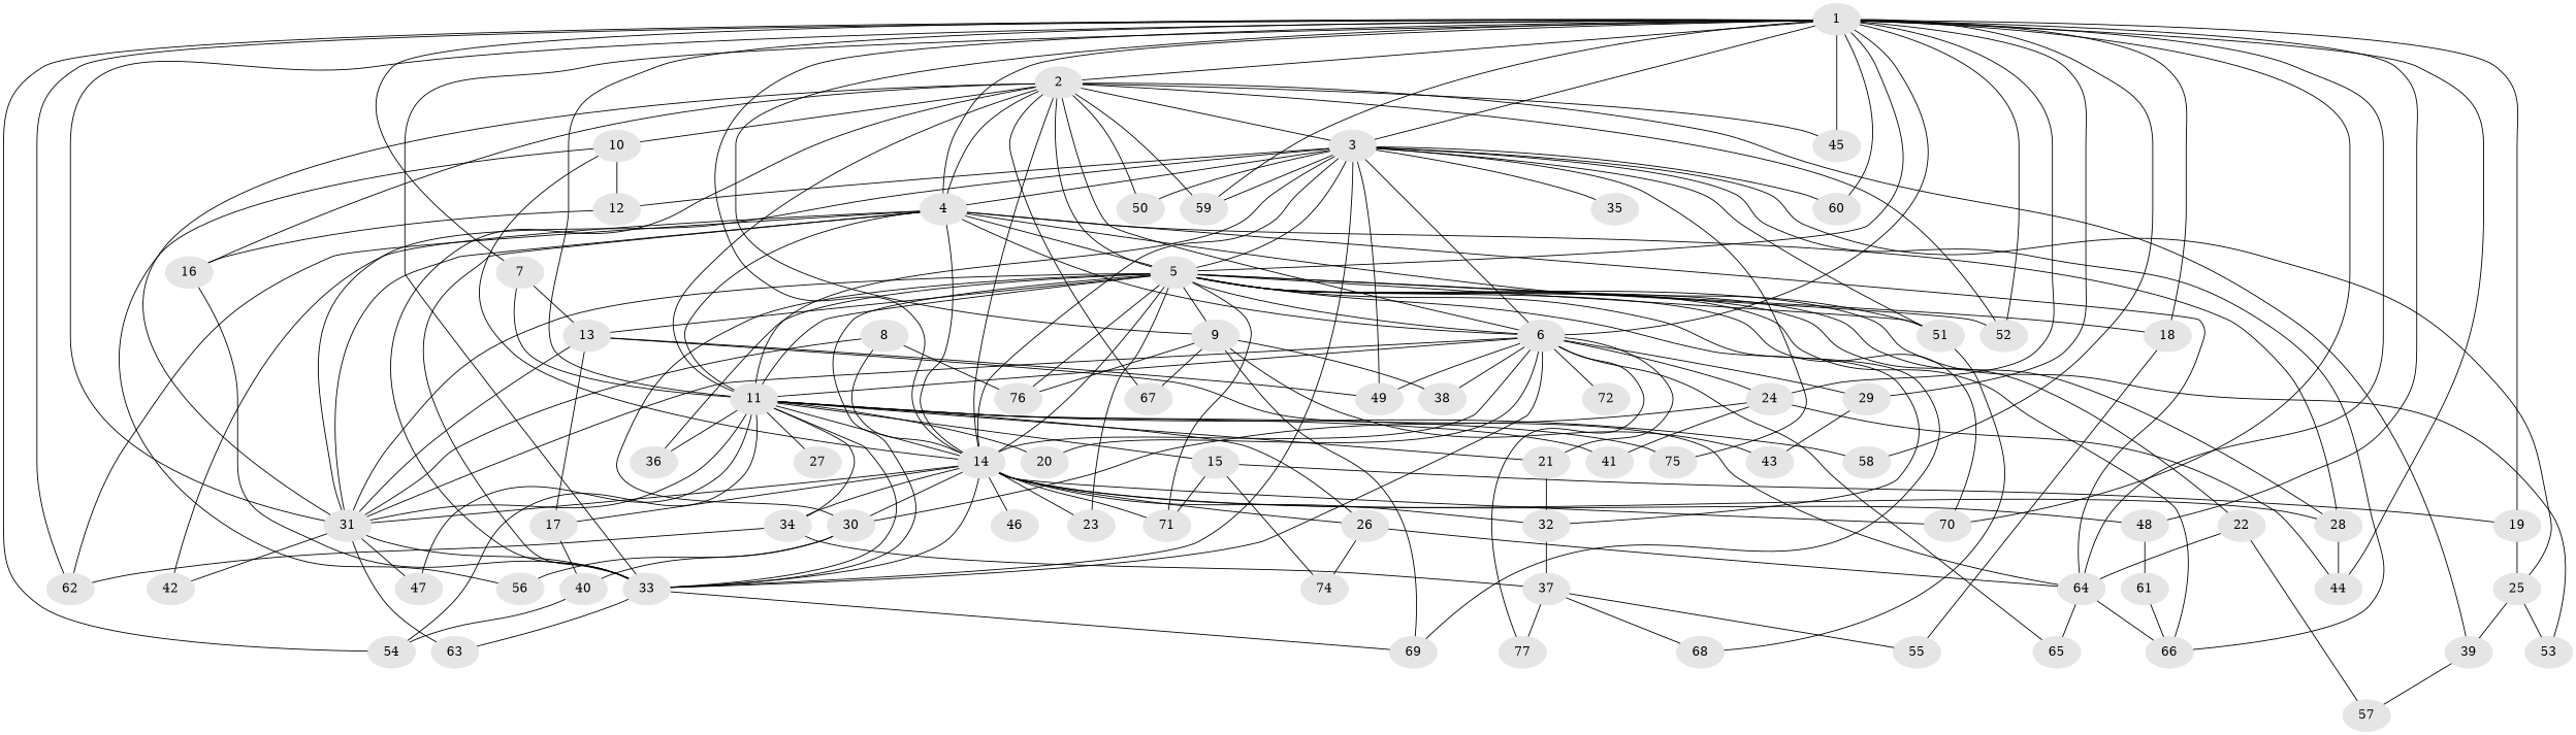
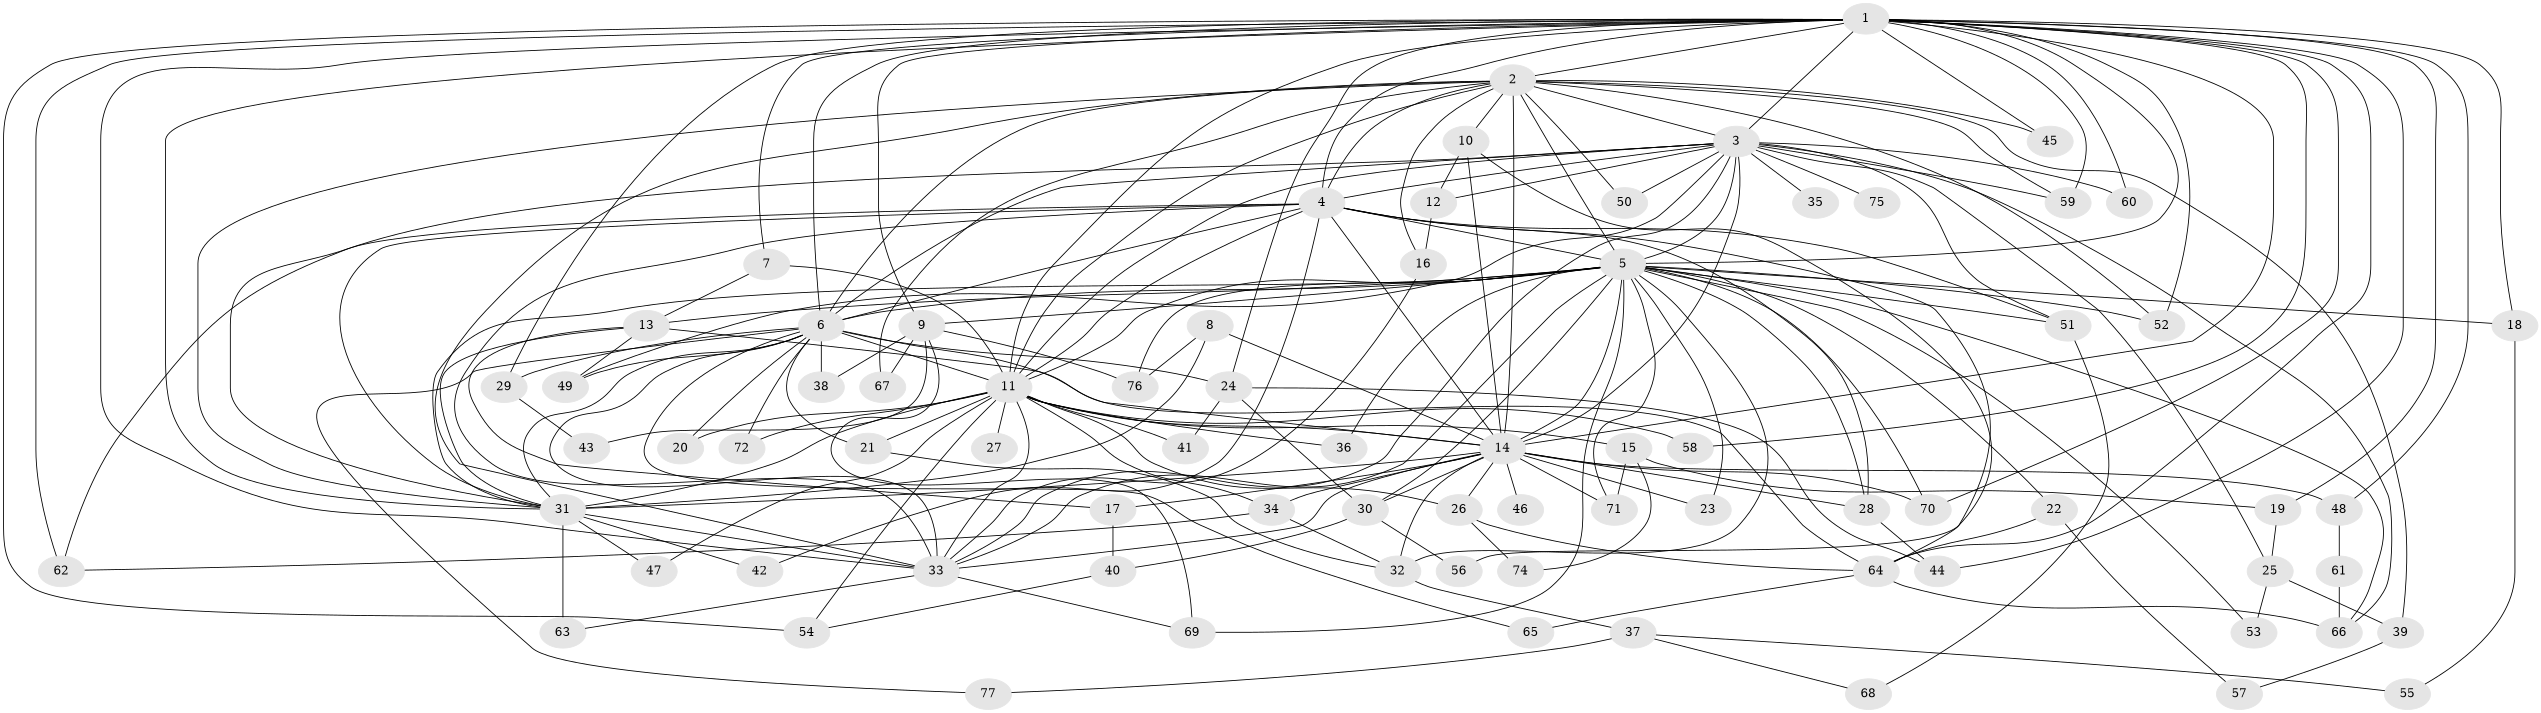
  graph {
    node [color=gray90 style=filled]
    edge [weight=1.0]
    1
    2
    3
    4
    5
    6
    7
    9
    11
    14
    18
    19
    24
    29
    31
    33
    44
    45
    48
    52
    54
    58
    59
    60
    62
    64
    70
    10
    16
    39
    50
    67
    12
    25
    35
    49
    51
    66
    75
    28
    42
    13
    22
    23
    30
    32
    36
    53
    69
    71
    76
    20
    21
    38
    65
    72
    n57 [label=77]
    43
    15
    26
    27
    34
    41
    47
    17
    46
    55
    63
    61
    56
    57
    68
    40
    37
    8
    74
    1 -- 2
    1 -- 3
    1 -- 4
    1 -- 5
    1 -- 6
    1 -- 7
    1 -- 9
    1 -- 11
    1 -- 14
    1 -- 18
    1 -- 19
    1 -- 24
    1 -- 29
    1 -- 31
    1 -- 33 [weight=2.0]
    1 -- 44
    1 -- 45 [weight=2.0]
    1 -- 48
    1 -- 52
    1 -- 54
    1 -- 58
    1 -- 59
    1 -- 60
    1 -- 62
    1 -- 64
    1 -- 70
    2 -- 3
    2 -- 4
    2 -- 5
    2 -- 6
    2 -- 11
    2 -- 14
    2 -- 31
    2 -- 33
    2 -- 45
    2 -- 52
    2 -- 59
    2 -- 10
    2 -- 16
    2 -- 39
    2 -- 50
    2 -- 67
    3 -- 4
    3 -- 5
    3 -- 6
    3 -- 11
    3 -- 14
    3 -- 31
    3 -- 33
    3 -- 59
    3 -- 60
    3 -- 50
    3 -- 12
    3 -- 25
    3 -- 35
    3 -- 49
    3 -- 51
    3 -- 66
    3 -- 75
    4 -- 5
    4 -- 6
    4 -- 11
    4 -- 14
    4 -- 31
    4 -- 33
    4 -- 62
    4 -- 64
    4 -- 51
    4 -- 28
    4 -- 42 [weight=2.0]
    5 -- 6
    5 -- 9
    5 -- 11
    5 -- 14 [weight=2.0]
    5 -- 18
    5 -- 31 [weight=2.0]
    5 -- 33
    5 -- 52
    5 -- 70
    5 -- 51
    5 -- 66
    5 -- 28
    5 -- 13
    5 -- 22
    5 -- 23
    5 -- 30
    5 -- 32
    5 -- 36
    5 -- 53
    5 -- 69
    5 -- 71
    5 -- 76
    6 -- 11
    6 -- 14
    6 -- 24
    6 -- 29
    6 -- 31
    6 -- 33
    6 -- 49
    6 -- 20
    6 -- 21
    6 -- 38
    6 -- 65
    6 -- 72
    6 -- n57
    7 -- 11
    7 -- 13
    9 -- 67
    9 -- 69
    9 -- 76
    9 -- 38
    9 -- 43
    11 -- 14
    11 -- 31 [weight=2.0]
    11 -- 33
    11 -- 54
    11 -- 58
-   11 -- 75
+   11 -- 72
    11 -- 36
    11 -- 20
    11 -- 21
    11 -- 15
    11 -- 26
    11 -- 27
    11 -- 34
    11 -- 41
    11 -- 47
    14 -- 31
    14 -- 33
    14 -- 48
    14 -- 70
    14 -- 28
    14 -- 23
    14 -- 30
    14 -- 32
    14 -- 71
    14 -- 26
    14 -- 34
    14 -- 17
    14 -- 46
    18 -- 55
    19 -- 25
    24 -- 44
    24 -- 30
    24 -- 41
    29 -- 43
    31 -- 33
    31 -- 42
    31 -- 47
    31 -- 63 [weight=2.0]
    33 -- 69
    33 -- 63
    48 -- 61
    64 -- 66
    64 -- 65
    10 -- 14
    10 -- 12
    10 -- 56
    16 -- 33
    39 -- 57
    12 -- 16
    25 -- 39
    25 -- 53
    51 -- 68
    28 -- 44
    13 -- 31
    13 -- 64
    13 -- 49
    13 -- 17
    22 -- 64
    22 -- 57
    30 -- 56
    30 -- 40
    32 -- 37
    21 -- 32
    15 -- 19
    15 -- 71
    15 -- 74
    26 -- 64
    26 -- 74
    34 -- 62
-   34 -- 37
+   34 -- 32
    17 -- 40
    61 -- 66
    40 -- 54
    37 -- n57
    37 -- 55
    37 -- 68
    8 -- 14
    8 -- 31
    8 -- 76
  }
